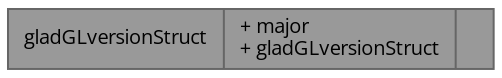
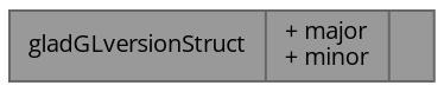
  digraph {
    rankdir=LR
    fontname="Open Sans"
-   n1 [color=gray40 fillcolor=grey60 fontcolor=black fontname="Open Sans" fontsize=10 height=0.2 label="{gladGLversionStruct\n|+ major\l+ gladGLversionStruct\l|}" shape=record style=filled width=0.4]
+   n1 [color=gray40 fillcolor=grey60 fontcolor=black fontname="Open Sans" fontsize=10 height=0.2 label="{gladGLversionStruct\n|+ major\l+ minor\l|}" shape=record style=filled width=0.4]
  }
